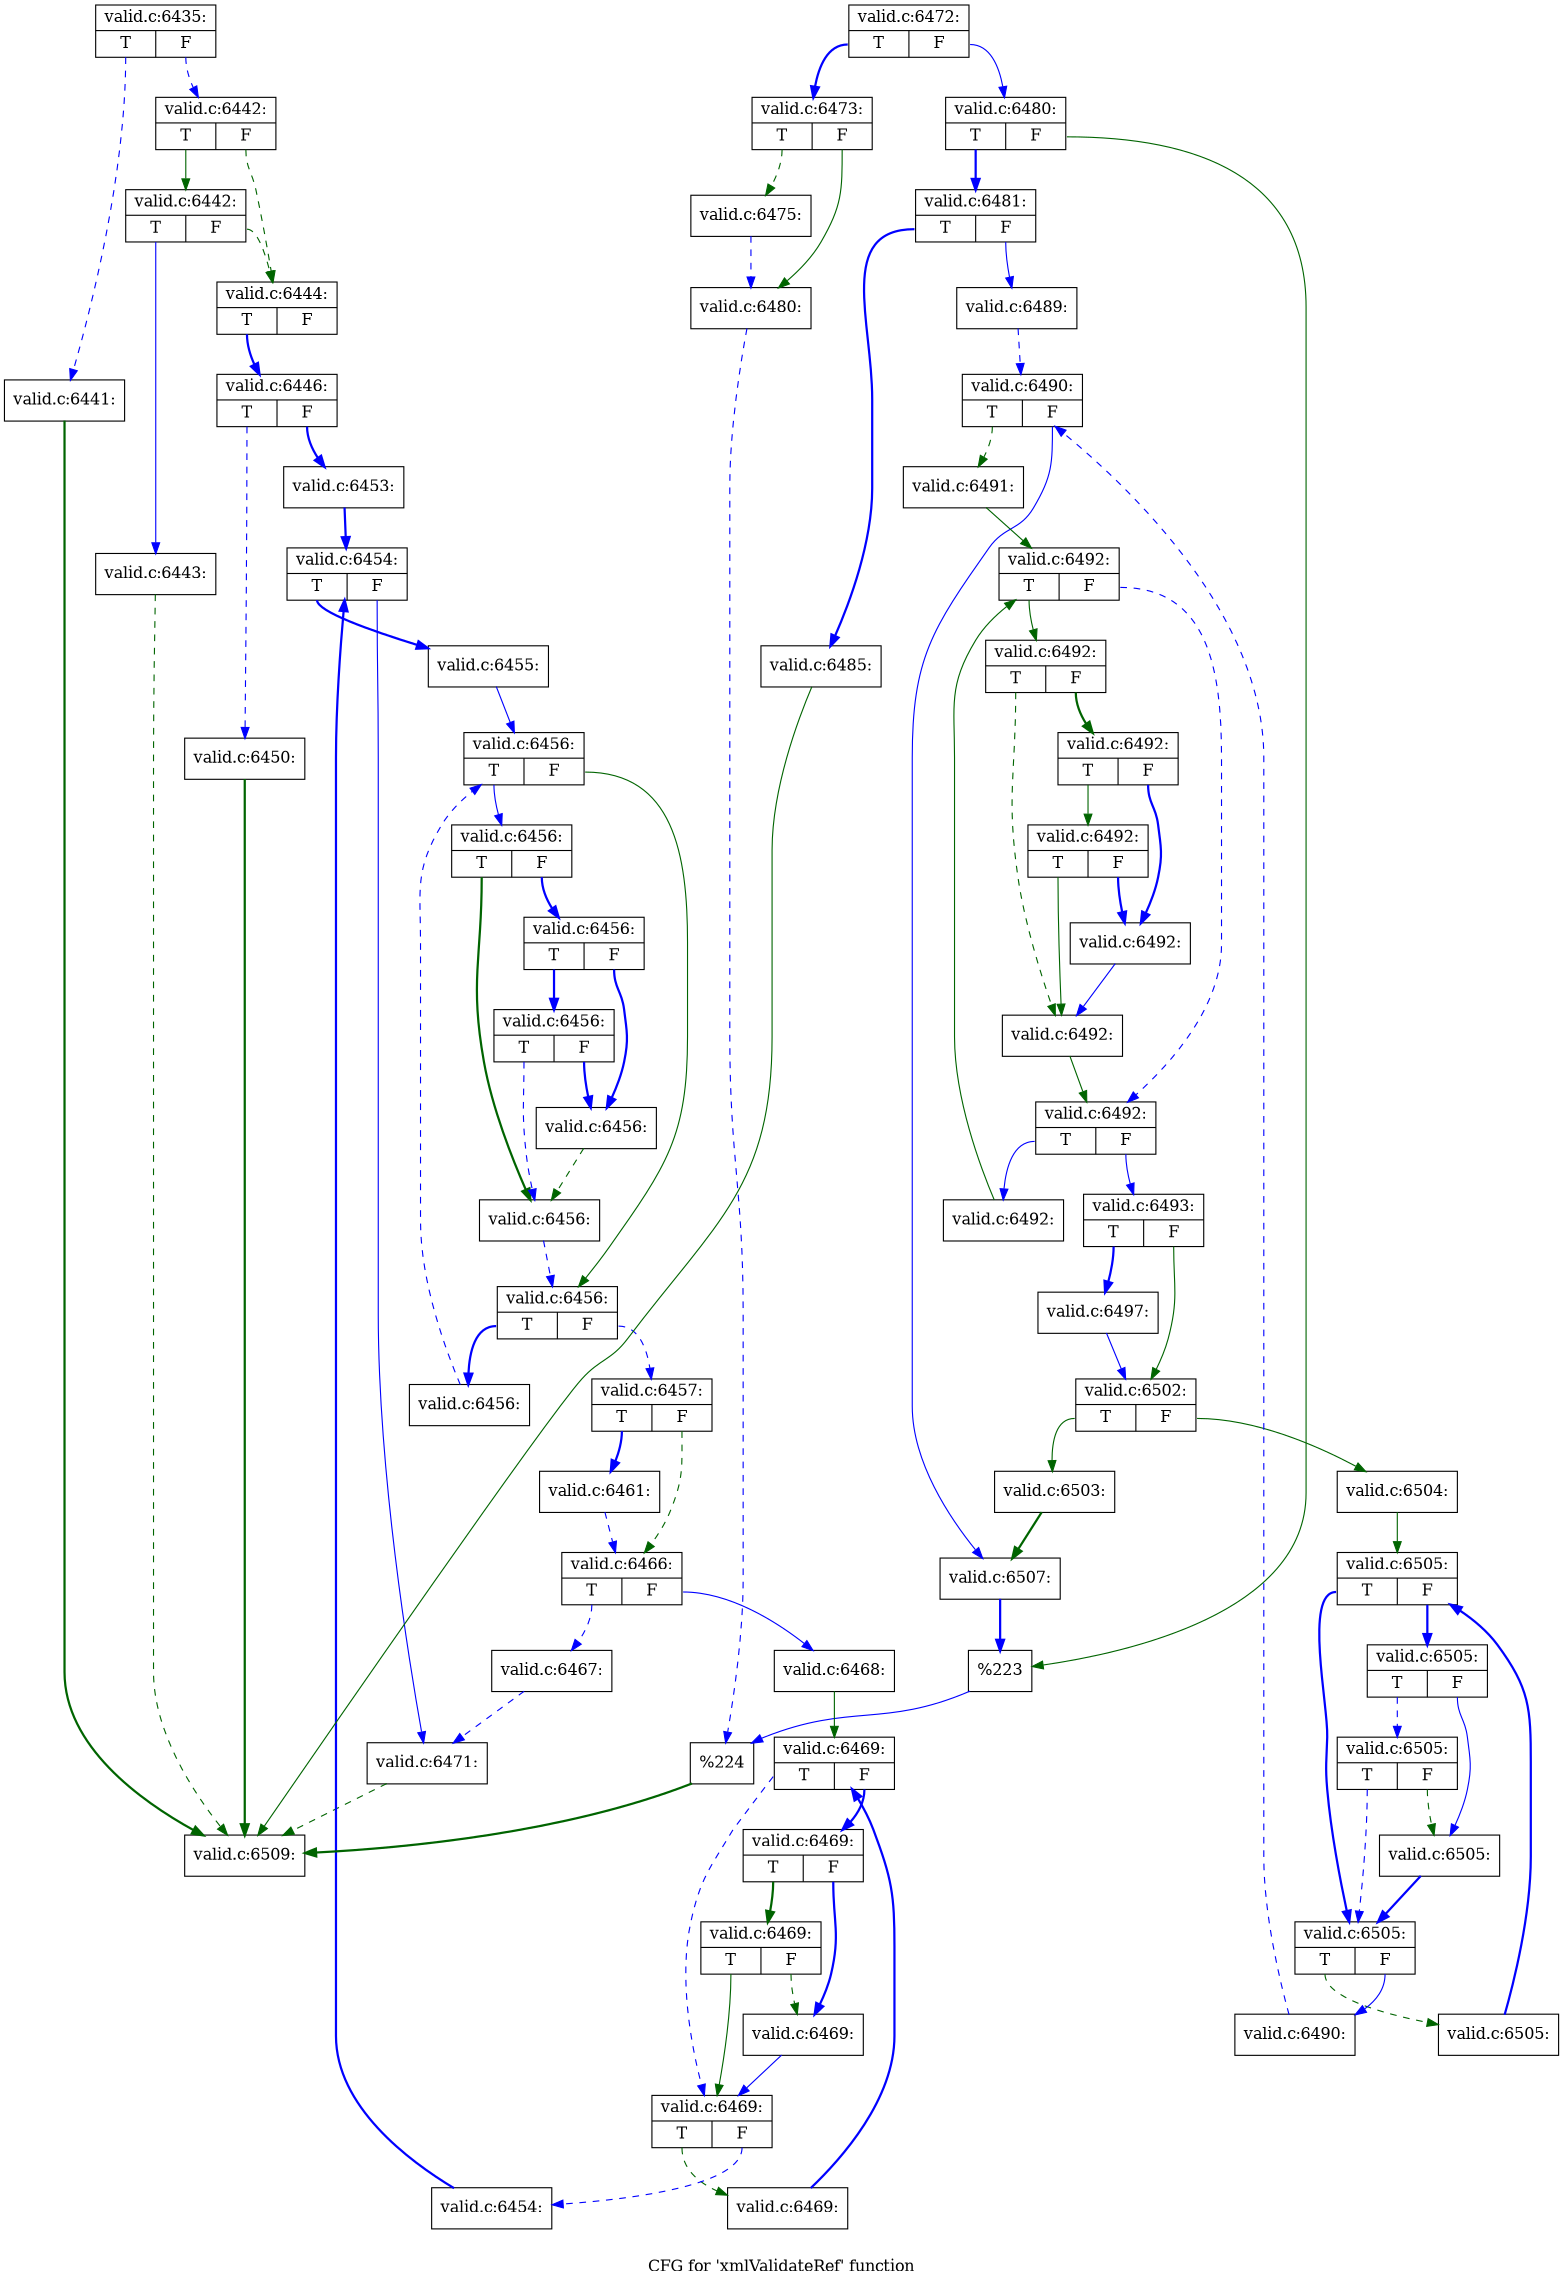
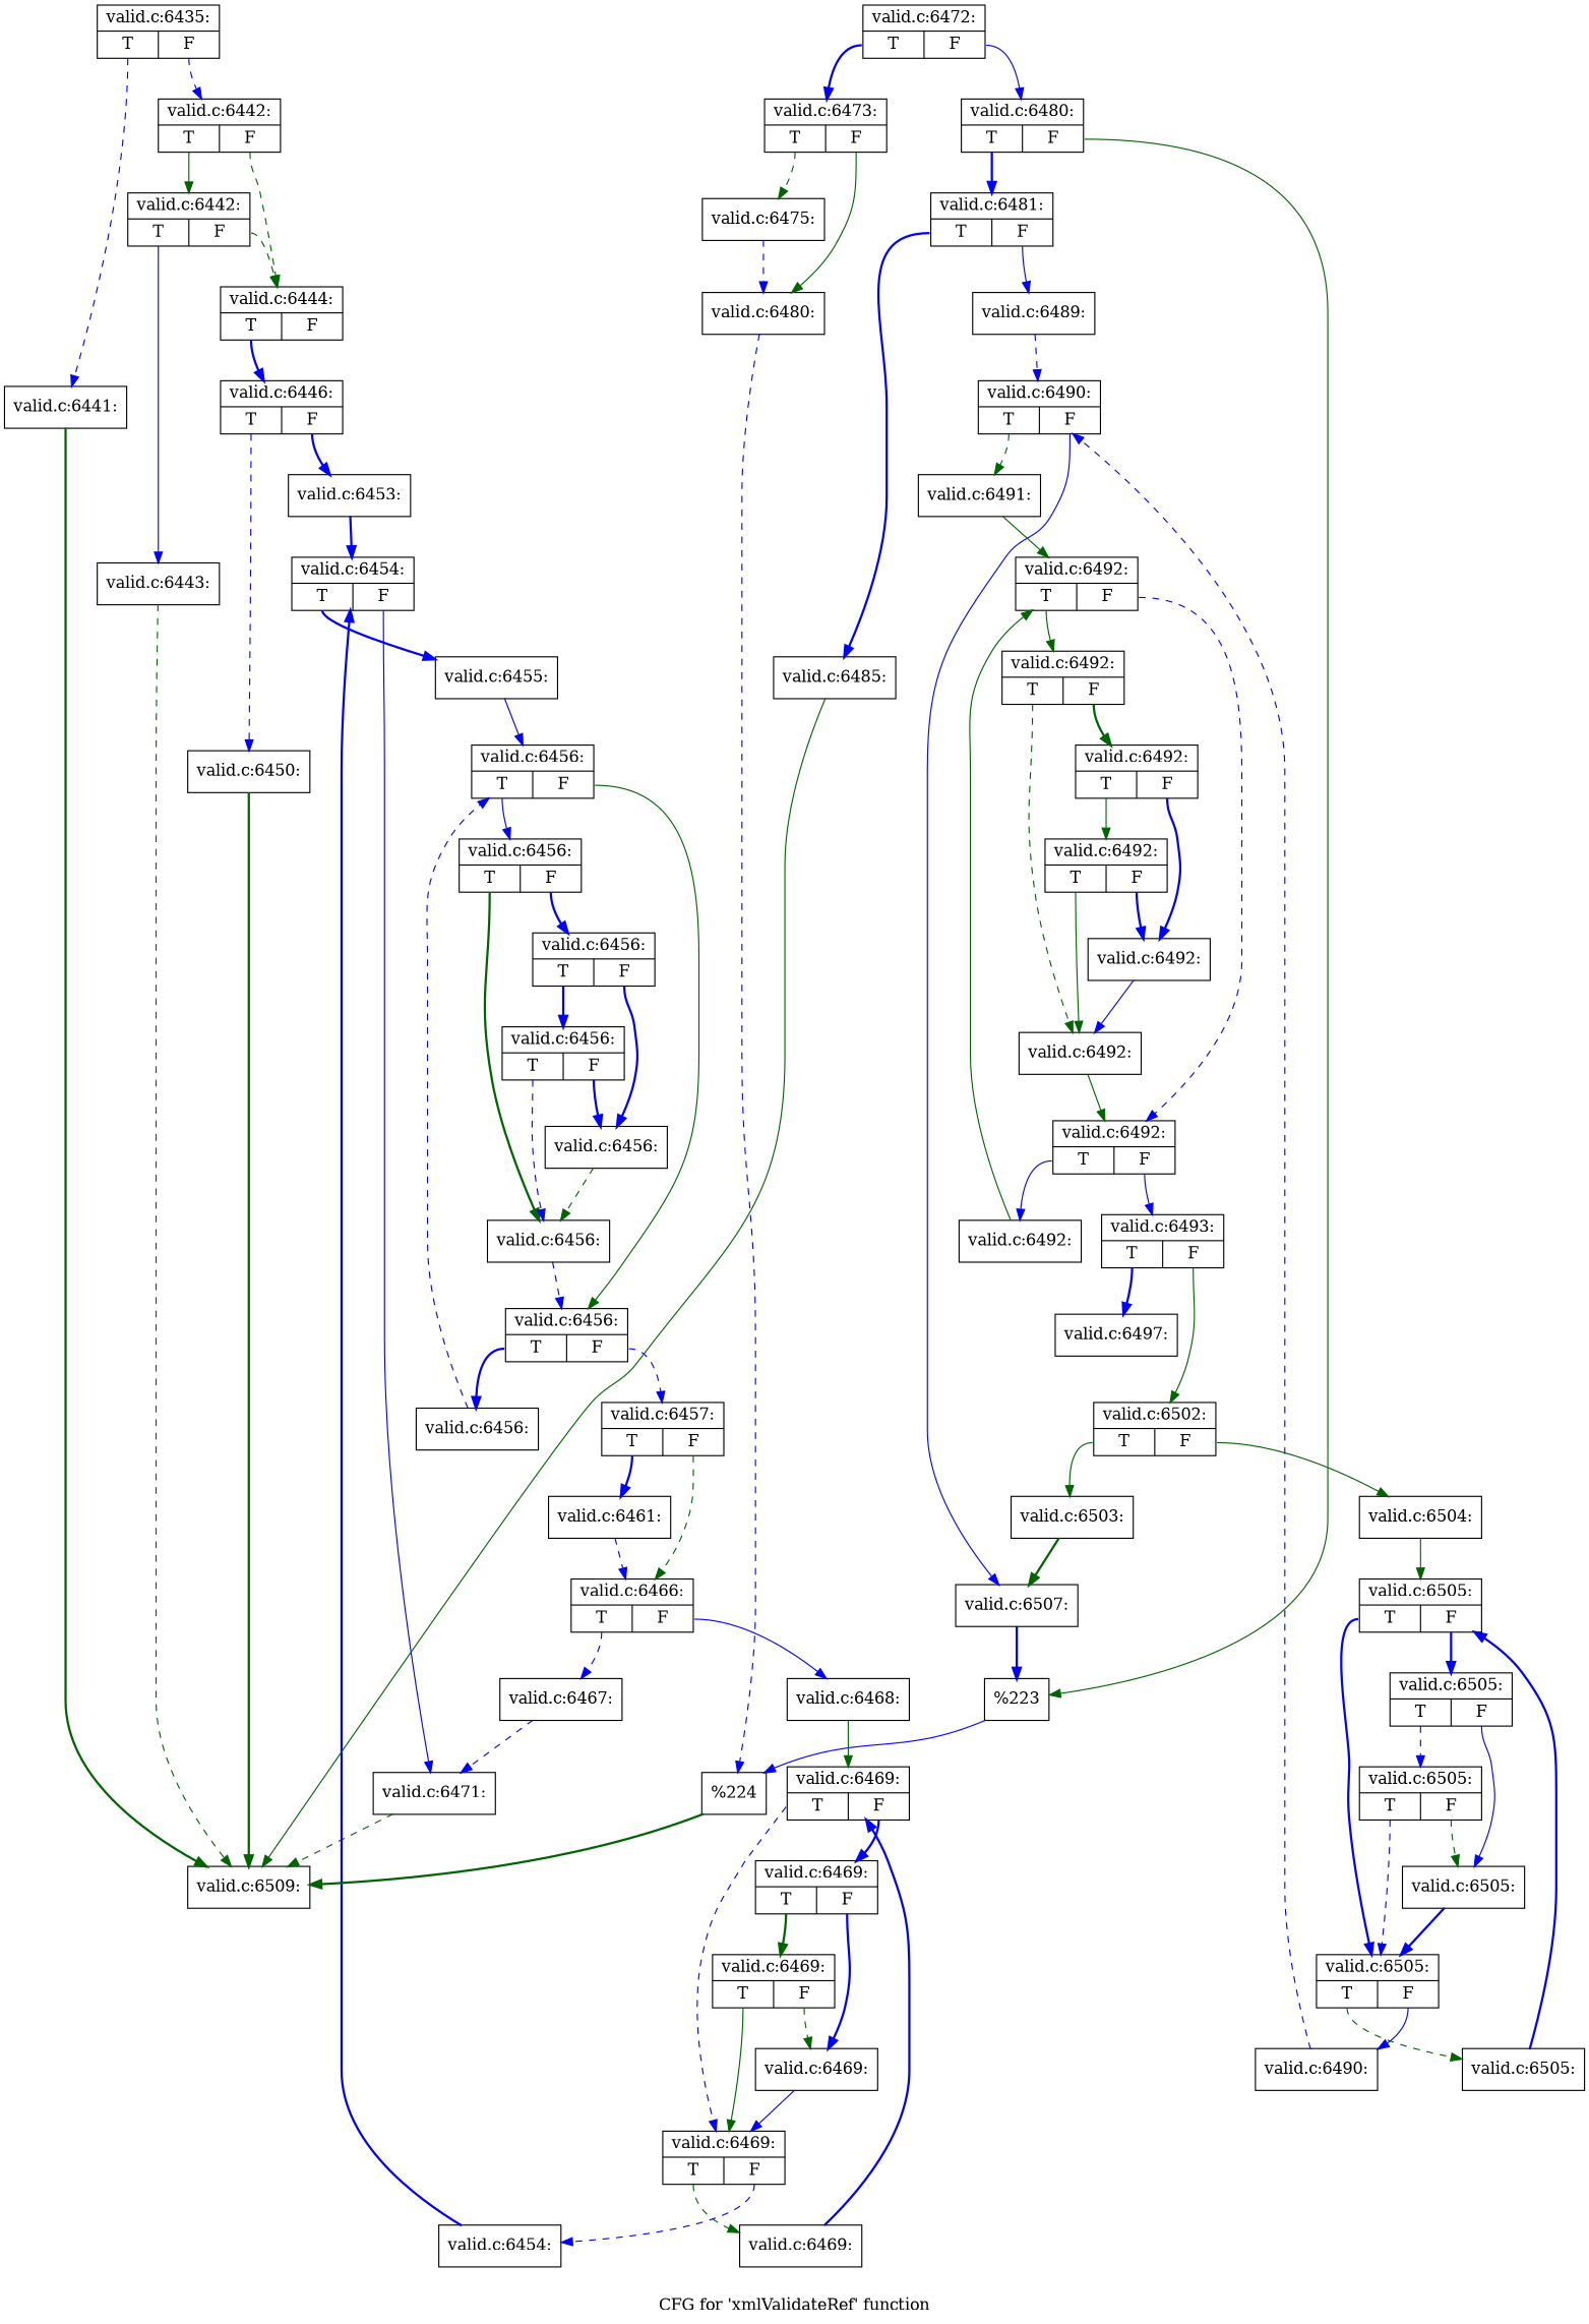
  digraph {
    label="CFG for 'xmlValidateRef' function"
    node [shape=record]
    edge [color=blue style=solid tailport=s0]
    n1 [label="{valid.c:6435:|{<s0>T|<s1>F}}"]
    n2 [label="{valid.c:6441:}"]
    n3 [label="{valid.c:6442:|{<s0>T|<s1>F}}"]
    n4 [label="{valid.c:6509:}"]
    n5 [label="{valid.c:6442:|{<s0>T|<s1>F}}"]
    n6 [label="{valid.c:6444:|{<s0>T|<s1>F}}"]
    n7 [label="{valid.c:6443:}"]
    n8 [label="{valid.c:6446:|{<s0>T|<s1>F}}"]
    n9 [label="{valid.c:6450:}"]
    n10 [label="{valid.c:6453:}"]
    n11 [label="{valid.c:6472:|{<s0>T|<s1>F}}"]
    n12 [label="{valid.c:6473:|{<s0>T|<s1>F}}"]
    n13 [label="{valid.c:6480:|{<s0>T|<s1>F}}"]
    n14 [label="{valid.c:6454:|{<s0>T|<s1>F}}"]
    n15 [label="{valid.c:6475:}"]
    n16 [label="{valid.c:6480:}"]
    n17 [label="{valid.c:6481:|{<s0>T|<s1>F}}"]
    n18 [label="{%223}"]
    n19 [label="{valid.c:6455:}"]
    n20 [label="{valid.c:6471:}"]
    n21 [label="{valid.c:6456:|{<s0>T|<s1>F}}"]
    n22 [label="{valid.c:6456:|{<s0>T|<s1>F}}"]
    n23 [label="{valid.c:6456:|{<s0>T|<s1>F}}"]
    n24 [label="{valid.c:6456:}"]
    n25 [label="{valid.c:6456:|{<s0>T|<s1>F}}"]
    n26 [label="{valid.c:6456:}"]
    n27 [label="{valid.c:6457:|{<s0>T|<s1>F}}"]
    n28 [label="{valid.c:6456:|{<s0>T|<s1>F}}"]
    n29 [label="{valid.c:6456:}"]
    n30 [label="{valid.c:6461:}"]
    n31 [label="{valid.c:6466:|{<s0>T|<s1>F}}"]
    n32 [label="{valid.c:6467:}"]
    n33 [label="{valid.c:6468:}"]
    n34 [label="{valid.c:6469:|{<s0>T|<s1>F}}"]
    n35 [label="{valid.c:6469:|{<s0>T|<s1>F}}"]
    n36 [label="{valid.c:6469:|{<s0>T|<s1>F}}"]
    n37 [label="{valid.c:6469:}"]
    n38 [label="{valid.c:6454:}"]
    n39 [label="{valid.c:6469:|{<s0>T|<s1>F}}"]
    n40 [label="{valid.c:6469:}"]
    n41 [label="{%224}"]
    n42 [label="{valid.c:6485:}"]
    n43 [label="{valid.c:6489:}"]
    n44 [label="{valid.c:6490:|{<s0>T|<s1>F}}"]
    n45 [label="{valid.c:6491:}"]
    n46 [label="{valid.c:6507:}"]
    n47 [label="{valid.c:6492:|{<s0>T|<s1>F}}"]
    n48 [label="{valid.c:6492:|{<s0>T|<s1>F}}"]
    n49 [label="{valid.c:6492:|{<s0>T|<s1>F}}"]
    n50 [label="{valid.c:6492:}"]
    n51 [label="{valid.c:6492:|{<s0>T|<s1>F}}"]
    n52 [label="{valid.c:6492:}"]
    n53 [label="{valid.c:6493:|{<s0>T|<s1>F}}"]
    n54 [label="{valid.c:6492:|{<s0>T|<s1>F}}"]
    n55 [label="{valid.c:6492:}"]
    n56 [label="{valid.c:6497:}"]
    n57 [label="{valid.c:6502:|{<s0>T|<s1>F}}"]
    n58 [label="{valid.c:6503:}"]
    n59 [label="{valid.c:6504:}"]
    n60 [label="{valid.c:6505:|{<s0>T|<s1>F}}"]
    n61 [label="{valid.c:6505:|{<s0>T|<s1>F}}"]
    n62 [label="{valid.c:6505:|{<s0>T|<s1>F}}"]
    n63 [label="{valid.c:6505:}"]
    n64 [label="{valid.c:6490:}"]
    n65 [label="{valid.c:6505:|{<s0>T|<s1>F}}"]
    n66 [label="{valid.c:6505:}"]
    n1 -> n2 [style=dashed]
    n1 -> n3 [style=dashed tailport=s1]
    n2 -> n4 [color=darkgreen style=bold]
    n3 -> n5 [color=darkgreen]
    n3 -> n6 [color=darkgreen style=dashed tailport=s1]
    n5 -> n6 [color=darkgreen style=dashed tailport=s1]
    n5 -> n7
    n6 -> n8 [style=bold]
    n7 -> n4 [color=darkgreen style=dashed]
    n8 -> n9 [style=dashed]
    n8 -> n10 [style=bold tailport=s1]
    n9 -> n4 [color=darkgreen style=bold]
    n10 -> n14 [style=bold]
    n11 -> n12 [style=bold]
    n11 -> n13 [tailport=s1]
    n12 -> n15 [color=darkgreen style=dashed]
    n12 -> n16 [color=darkgreen tailport=s1]
    n13 -> n17 [style=bold]
    n13 -> n18 [color=darkgreen tailport=s1]
    n14 -> n19 [style=bold]
    n14 -> n20 [tailport=s1]
    n15 -> n16 [style=dashed]
    n16 -> n41 [style=dashed]
    n17 -> n42 [style=bold]
    n17 -> n43 [tailport=s1]
    n18 -> n41
    n19 -> n21
    n20 -> n4 [color=darkgreen style=dashed]
    n21 -> n22
    n21 -> n23 [color=darkgreen tailport=s1]
    n22 -> n24 [color=darkgreen style=bold]
    n22 -> n25 [style=bold tailport=s1]
    n23 -> n26 [style=bold]
    n23 -> n27 [style=dashed tailport=s1]
    n24 -> n23 [style=dashed]
    n25 -> n28 [style=bold]
    n25 -> n29 [style=bold tailport=s1]
    n26 -> n21 [style=dashed]
    n27 -> n30 [style=bold]
    n27 -> n31 [color=darkgreen style=dashed tailport=s1]
    n28 -> n24 [style=dashed]
    n28 -> n29 [style=bold tailport=s1]
    n29 -> n24 [color=darkgreen style=dashed]
    n30 -> n31 [style=dashed]
    n31 -> n32 [style=dashed]
    n31 -> n33 [tailport=s1]
    n32 -> n20 [style=dashed]
    n33 -> n34 [color=darkgreen]
    n34 -> n35 [style=dashed]
    n34 -> n36 [style=bold tailport=s1]
    n35 -> n37 [color=darkgreen style=dashed]
    n35 -> n38 [style=dashed tailport=s1]
    n36 -> n39 [color=darkgreen style=bold]
    n36 -> n40 [style=bold tailport=s1]
    n37 -> n34 [style=bold]
    n38 -> n14 [style=bold]
    n39 -> n35 [color=darkgreen]
    n39 -> n40 [color=darkgreen style=dashed tailport=s1]
    n40 -> n35
    n41 -> n4 [color=darkgreen style=bold]
    n42 -> n4 [color=darkgreen]
    n43 -> n44 [style=dashed]
    n44 -> n45 [color=darkgreen style=dashed]
    n44 -> n46 [tailport=s1]
    n45 -> n47 [color=darkgreen]
    n46 -> n18 [style=bold]
    n47 -> n48 [color=darkgreen]
    n47 -> n49 [style=dashed tailport=s1]
    n48 -> n50 [color=darkgreen style=dashed]
    n48 -> n51 [color=darkgreen style=bold tailport=s1]
    n49 -> n52
    n49 -> n53 [tailport=s1]
    n50 -> n49 [color=darkgreen]
    n51 -> n54 [color=darkgreen]
    n51 -> n55 [style=bold tailport=s1]
    n52 -> n47 [color=darkgreen]
    n53 -> n56 [style=bold]
    n53 -> n57 [color=darkgreen tailport=s1]
    n54 -> n50 [color=darkgreen]
    n54 -> n55 [style=bold tailport=s1]
    n55 -> n50
-   n56 -> n57
    n57 -> n58 [color=darkgreen]
    n57 -> n59 [color=darkgreen tailport=s1]
    n58 -> n46 [color=darkgreen style=bold]
    n59 -> n60 [color=darkgreen]
    n60 -> n61 [style=bold]
    n60 -> n62 [style=bold tailport=s1]
    n61 -> n63 [color=darkgreen style=dashed]
    n61 -> n64 [tailport=s1]
    n62 -> n65 [style=dashed]
    n62 -> n66 [tailport=s1]
    n63 -> n60 [style=bold]
    n64 -> n44 [style=dashed]
    n65 -> n61 [style=dashed]
    n65 -> n66 [color=darkgreen style=dashed tailport=s1]
    n66 -> n61 [style=bold]
  }
